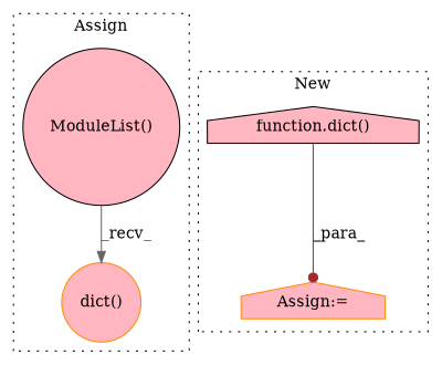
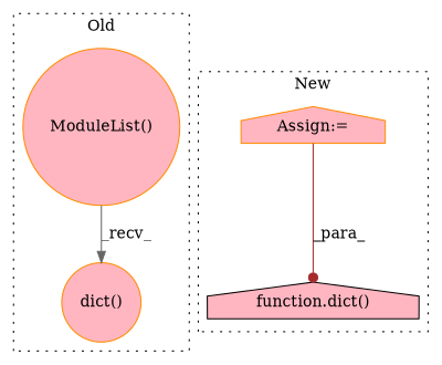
  digraph {
    node [a=75 color=black fillcolor=lightpink shape=circle style=filled]
-   n1 [l="14,1" label="ModuleList()" s="12476,12492"]
+   n1 [color=darkorange l="14,1" label="ModuleList()" s="12476,12492"]
    n2 [color=darkorange l="23,1" label="dict()" s="13291,13327"]
    n3 [l=62 label="function.dict()" s=13159 shape=house]
    n4 [a=68 color=darkorange l=4 label="Assign:=" s=13154 shape=house]
    subgraph cluster_1 {
-     label=Assign
+     label=Old
      style=dotted
      n1
      n2
    }
    subgraph cluster_2 {
      label=New
      style=dotted
      n3
      n4
    }
    n1 -> n2 [arrowhead=normal color=gray40 label=_recv_]
-   n3 -> n4 [arrowhead=dot color=brown label=_para_]
+   n4 -> n3 [arrowhead=dot color=brown label=_para_]
  }
